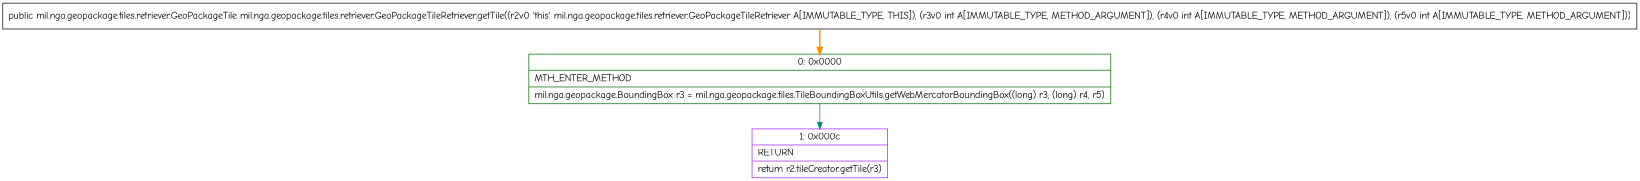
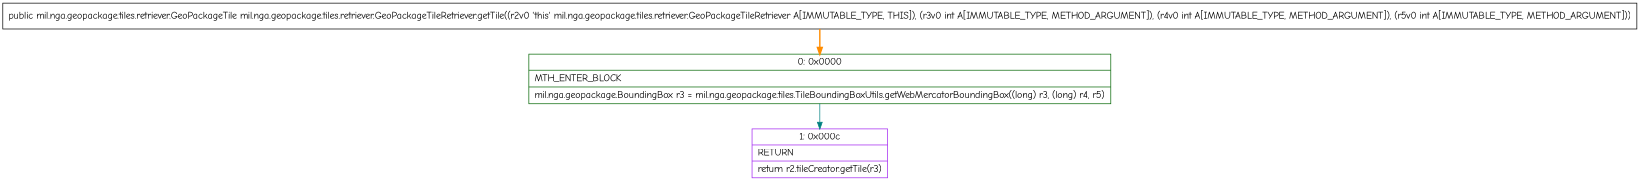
  digraph {
    fontname="Comic Neue"
    node [shape=record fontname="Comic Neue"]
    edge [fontname="Comic Neue"]
-   n1 [label="{0\:\ 0x0000|MTH_ENTER_METHOD\l|mil.nga.geopackage.BoundingBox r3 = mil.nga.geopackage.tiles.TileBoundingBoxUtils.getWebMercatorBoundingBox((long) r3, (long) r4, r5)\l}" color=darkgreen]
+   n1 [label="{0\:\ 0x0000|MTH_ENTER_BLOCK\l|mil.nga.geopackage.BoundingBox r3 = mil.nga.geopackage.tiles.TileBoundingBoxUtils.getWebMercatorBoundingBox((long) r3, (long) r4, r5)\l}" color=darkgreen]
    n2 [label="{1\:\ 0x000c|RETURN\l|return r2.tileCreator.getTile(r3)\l}" color=purple]
    n3 [label="{public mil.nga.geopackage.tiles.retriever.GeoPackageTile mil.nga.geopackage.tiles.retriever.GeoPackageTileRetriever.getTile((r2v0 'this' mil.nga.geopackage.tiles.retriever.GeoPackageTileRetriever A[IMMUTABLE_TYPE, THIS]), (r3v0 int A[IMMUTABLE_TYPE, METHOD_ARGUMENT]), (r4v0 int A[IMMUTABLE_TYPE, METHOD_ARGUMENT]), (r5v0 int A[IMMUTABLE_TYPE, METHOD_ARGUMENT])) }" color=black]
    n1 -> n2 [color=teal style=solid]
    n3 -> n1 [color=darkorange style=bold]
  }
